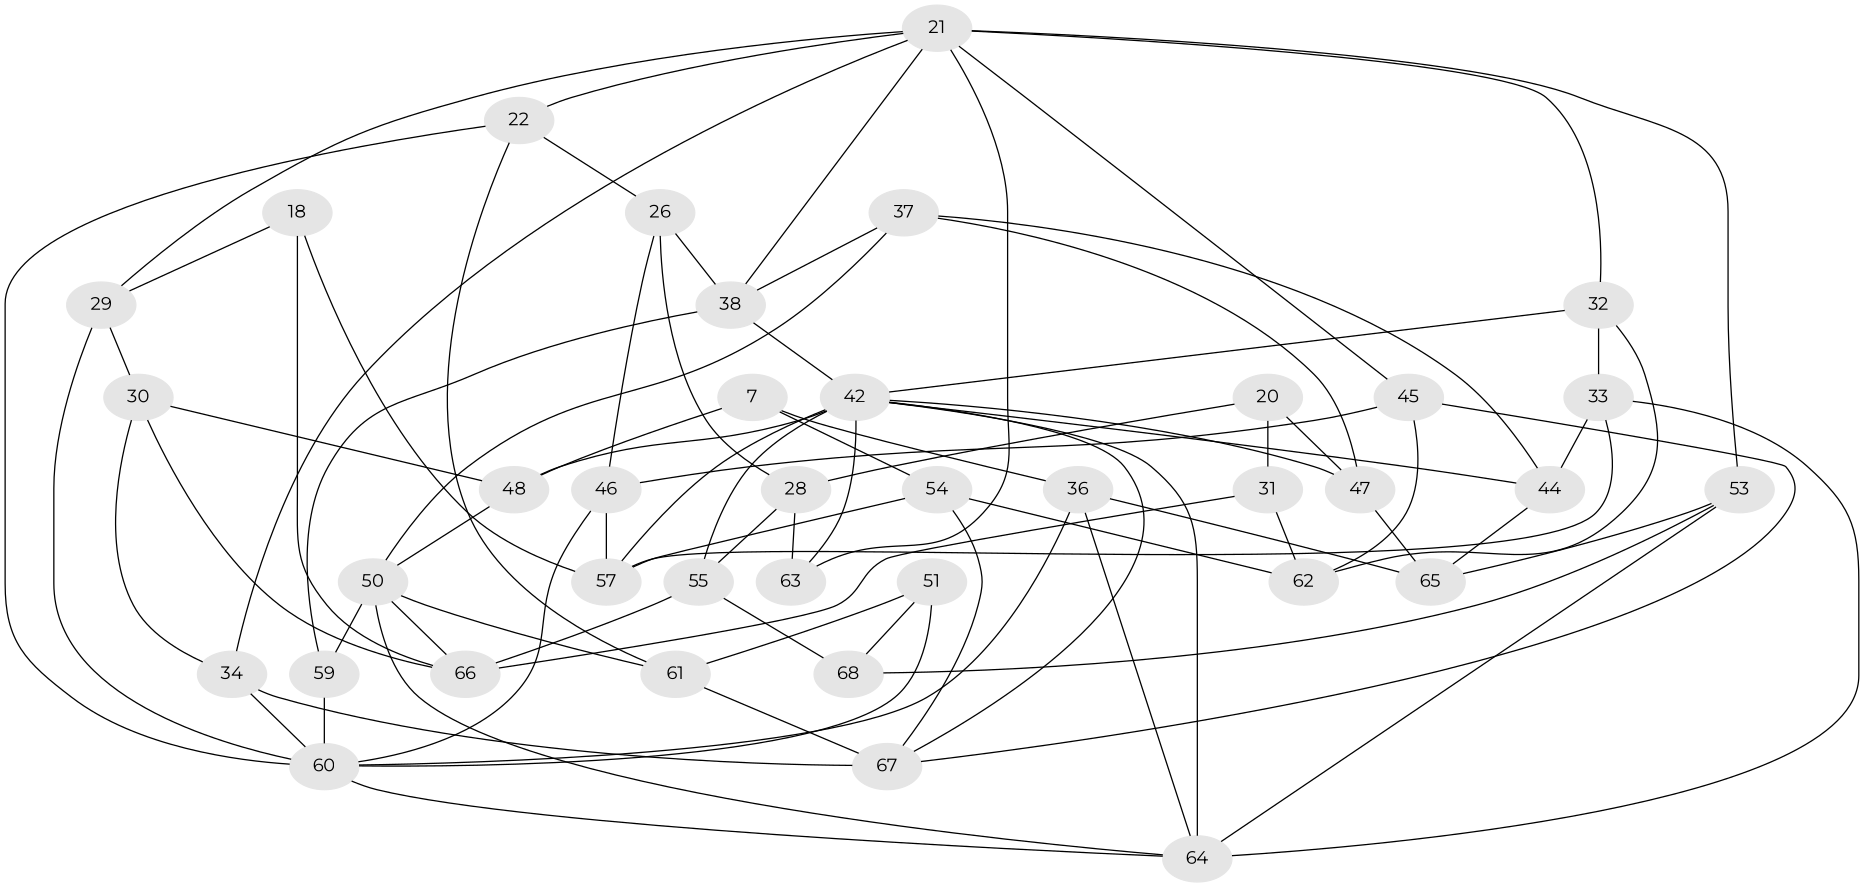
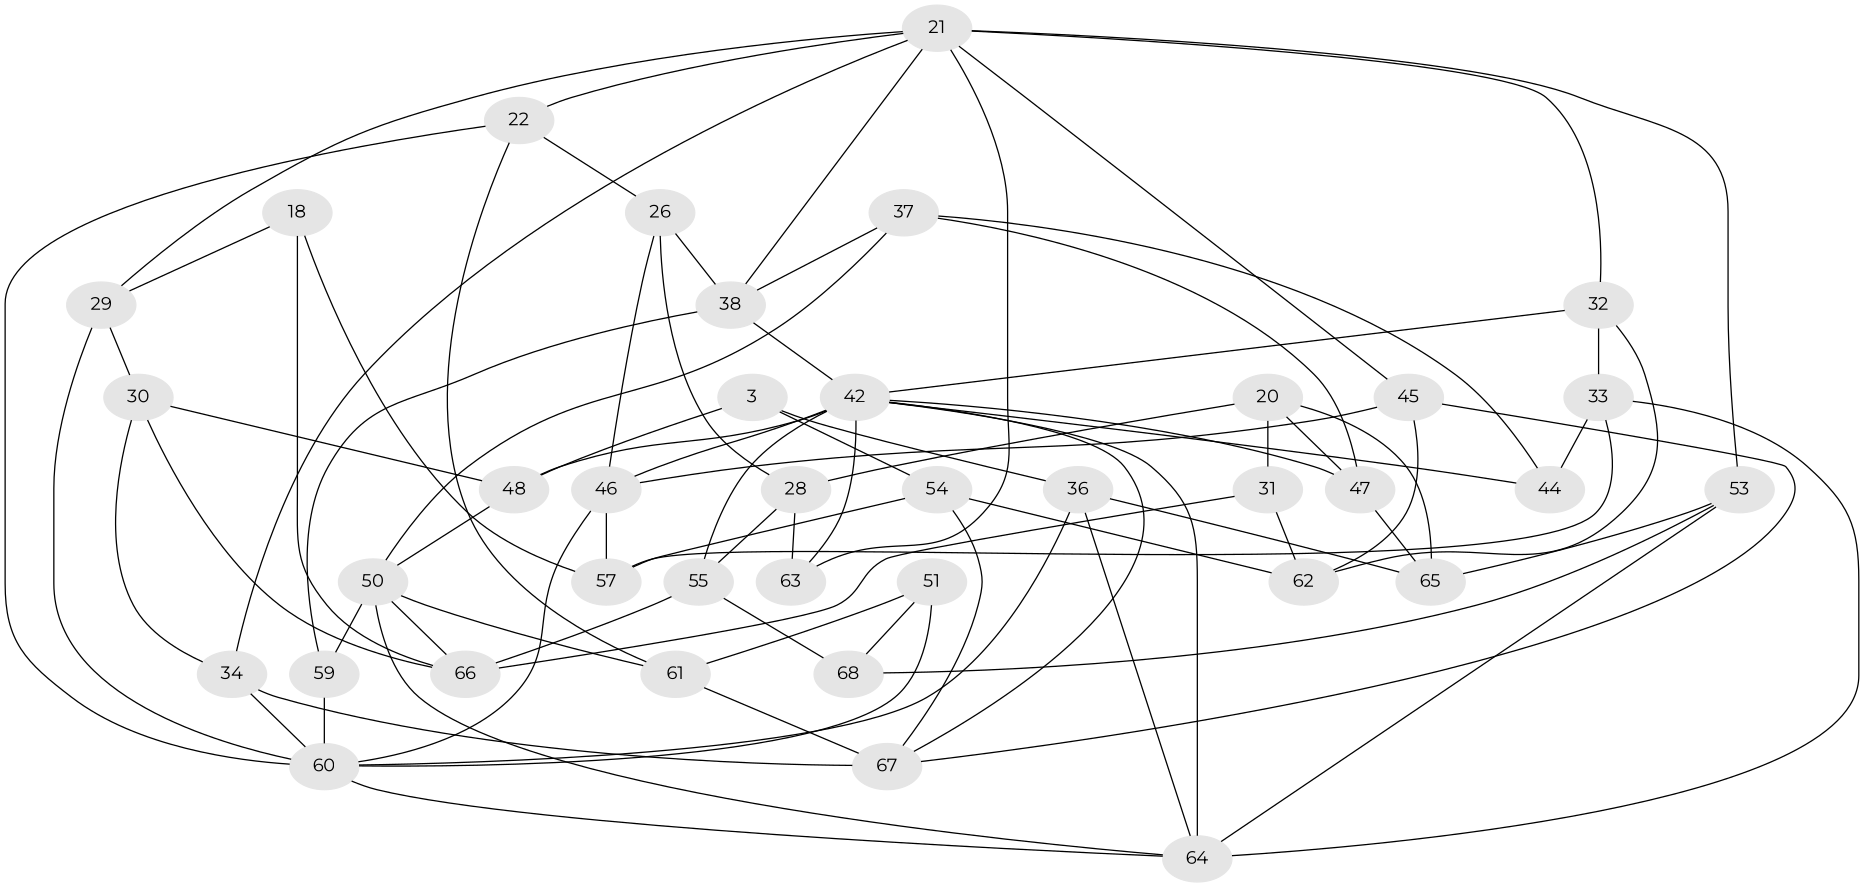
  graph {
    fontname=Montserrat
    node [color=gray90 fontname=Montserrat style=filled]
    edge [fontname=Montserrat]
-   7 [super="+3"]
+   7 [super="+3" label=3]
    36
    48 [super="+1"]
    54
    66 [super="+52"]
    31
    62
    60 [super="+17+49"]
    64 [super="+56"]
    65
    50 [super="+19+23"]
    57
    67 [super="+4+58"]
    18 [super="+16"]
    29
    30
    20
    28
    47
    63
    55
    51 [super="+43"]
    61
    68
    21 [super="+5+9"]
    22
    32
    34 [super="+25"]
    38 [super="+24"]
    45 [super="+39"]
    53
    26
    33
    42 [super="+8+12+40"]
    59
    46 [super="+11"]
    44
    37
    7 -- 36
    7 -- 48 [weight=2]
    7 -- 54
    36 -- 60
    36 -- 64
    36 -- 65
    48 -- 50 [weight=2]
    54 -- 62
    54 -- 57
    54 -- 67
    31 -- 66
    31 -- 62
    60 -- 64
    50 -- 66
    50 -- 64
    50 -- 61
    50 -- 59 [weight=2]
    18 -- 66 [weight=2]
    18 -- 57
    18 -- 29
    29 -- 60
    29 -- 30
    30 -- 48
    30 -- 66
    30 -- 34
    20 -- 31
    20 -- 28
    20 -- 47
    28 -- 63
    28 -- 55
    47 -- 65
    55 -- 66
    55 -- 68
    51 -- 60 [weight=2]
    51 -- 61
    51 -- 68 [weight=2]
    61 -- 67
    21 -- 29
    21 -- 63
    21 -- 22
    21 -- 32
    21 -- 34
    21 -- 38
    21 -- 45
    21 -- 53
    22 -- 60
    22 -- 61
    22 -- 26
    32 -- 62
    32 -- 33
    32 -- 42
    34 -- 60
    34 -- 67 [weight=3]
    38 -- 42 [weight=2]
    38 -- 59
    45 -- 62
    45 -- 67 [weight=2]
    45 -- 46 [weight=2]
    53 -- 64
    53 -- 65
    53 -- 68
    26 -- 28
    26 -- 38
    26 -- 46
    33 -- 64
    33 -- 57
    33 -- 44
    42 -- 48
    42 -- 64 [weight=3]
    42 -- 67
    42 -- 47
    42 -- 63
    42 -- 55
-   42 -- 57 [weight=2]
+   42 -- 46 [weight=2]
    42 -- 44
    59 -- 60
    46 -- 60 [weight=2]
    46 -- 57
-   44 -- 65
+   20 -- 65
    37 -- 50
    37 -- 47
    37 -- 38
    37 -- 44
  }
